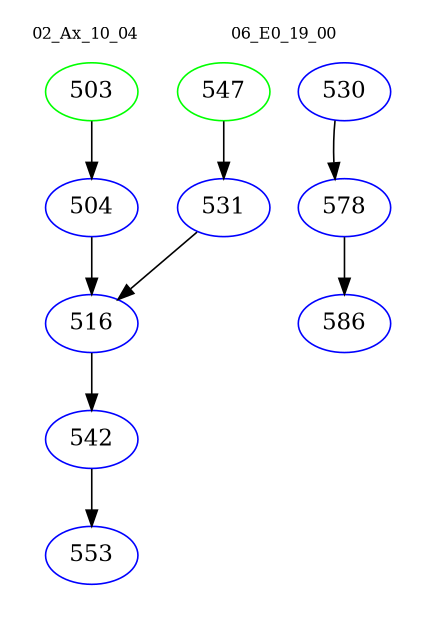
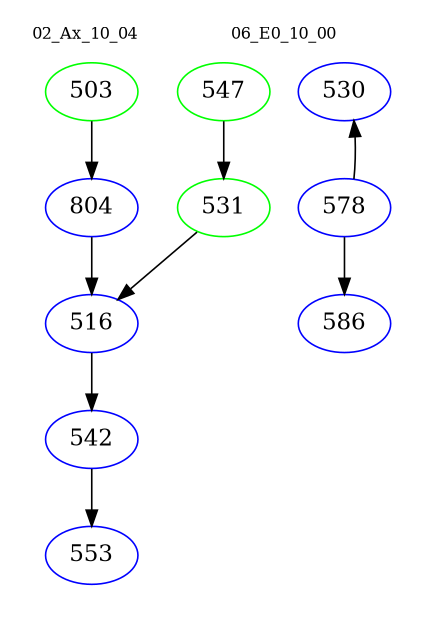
  digraph {
    node [color=blue]
    edge [color=black]
    n1 [color=green label=503]
-   n2 [label=504]
+   n2 [label=804]
    n3 [label=516]
    n4 [label=542]
    n5 [label=553]
    n6 [color=green label=547]
-   n7 [label=531]
+   n7 [color=green label=531]
    n8 [label=530]
    n9 [label=578]
    n10 [label=586]
    subgraph cluster_1 {
      color=white
      fontsize=10
      label="02_Ax_10_04"
      n1
      n2
      n3
      n4
      n5
    }
    subgraph cluster_2 {
      color=white
      fontsize=10
-     label="06_E0_19_00"
+     label="06_E0_10_00"
      n6
      n7
      n8
      n9
      n10
    }
    n1 -> n2
    n2 -> n3
    n3 -> n4
    n4 -> n5
    n6 -> n7
    n7 -> n3
-   n8 -> n9
+   n9 -> n8
    n9 -> n10
  }
